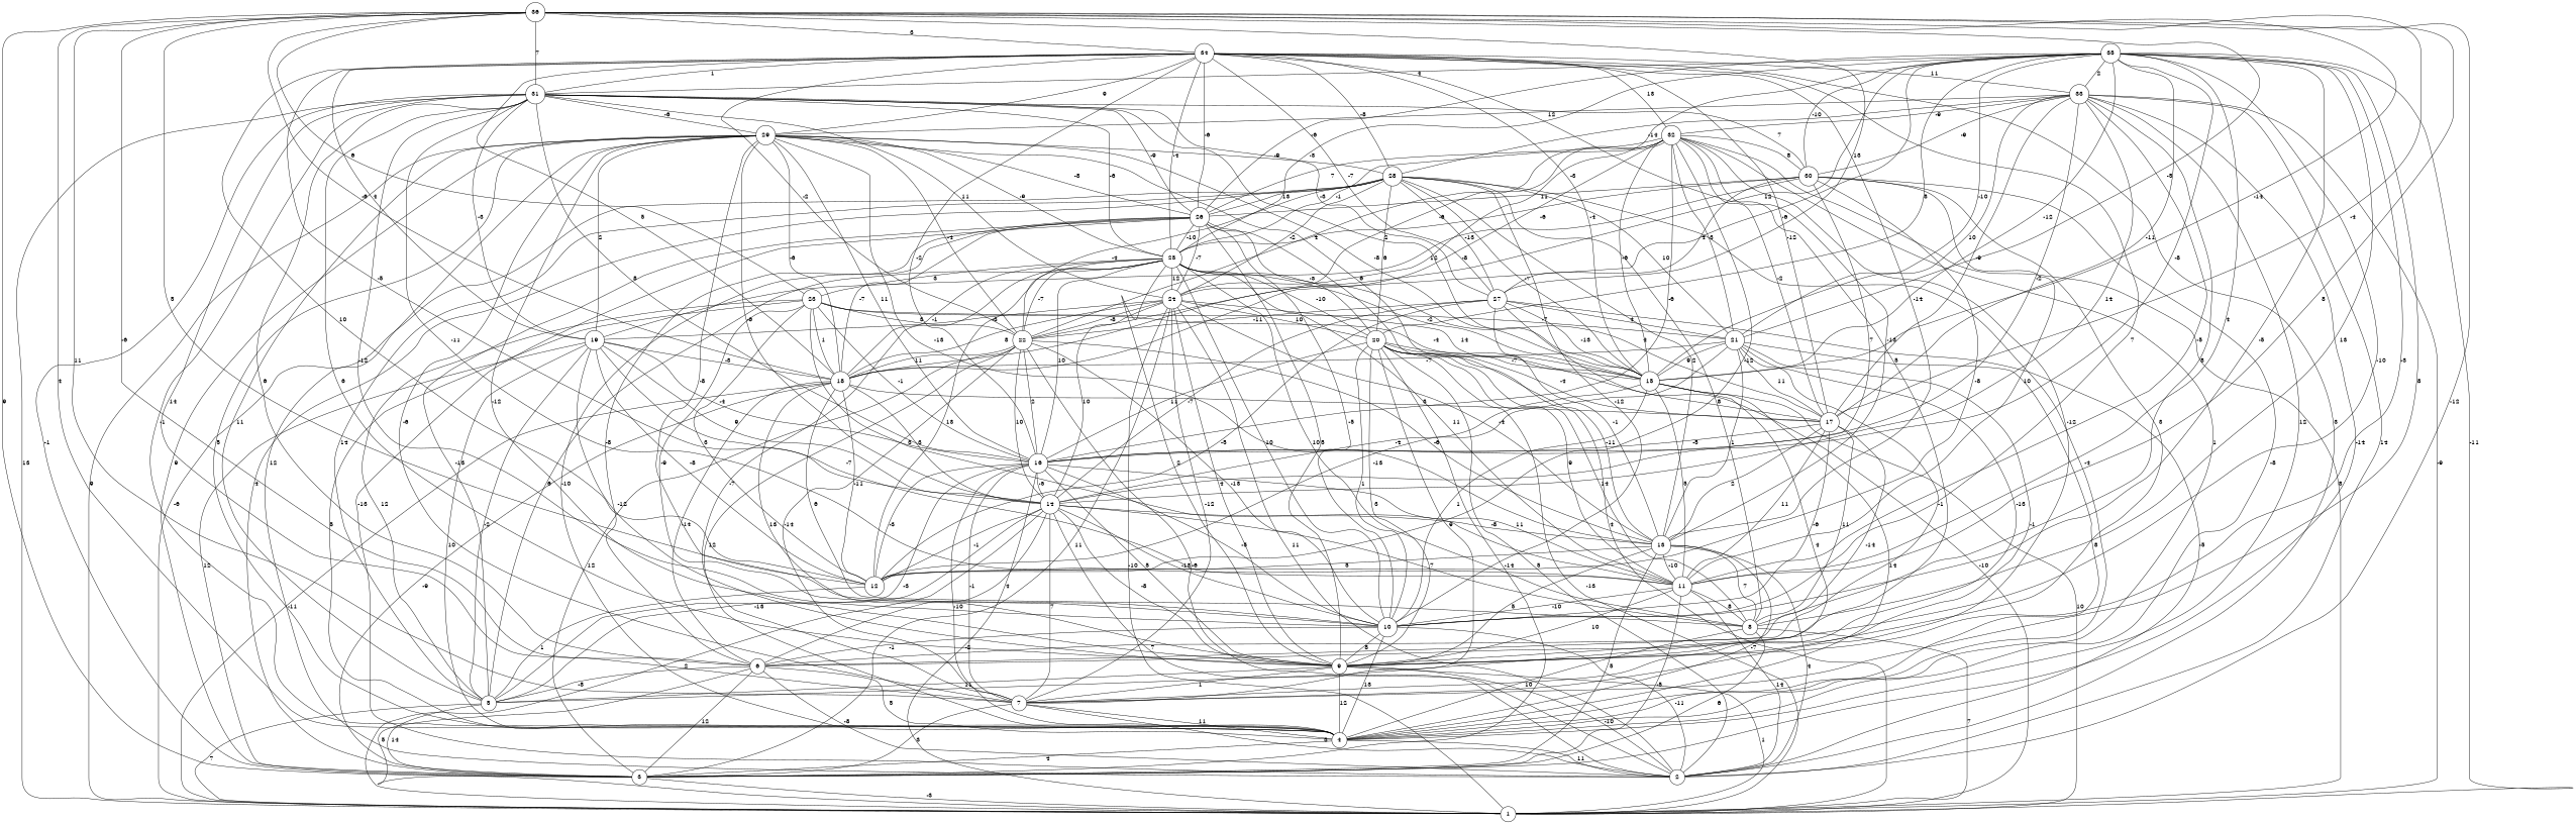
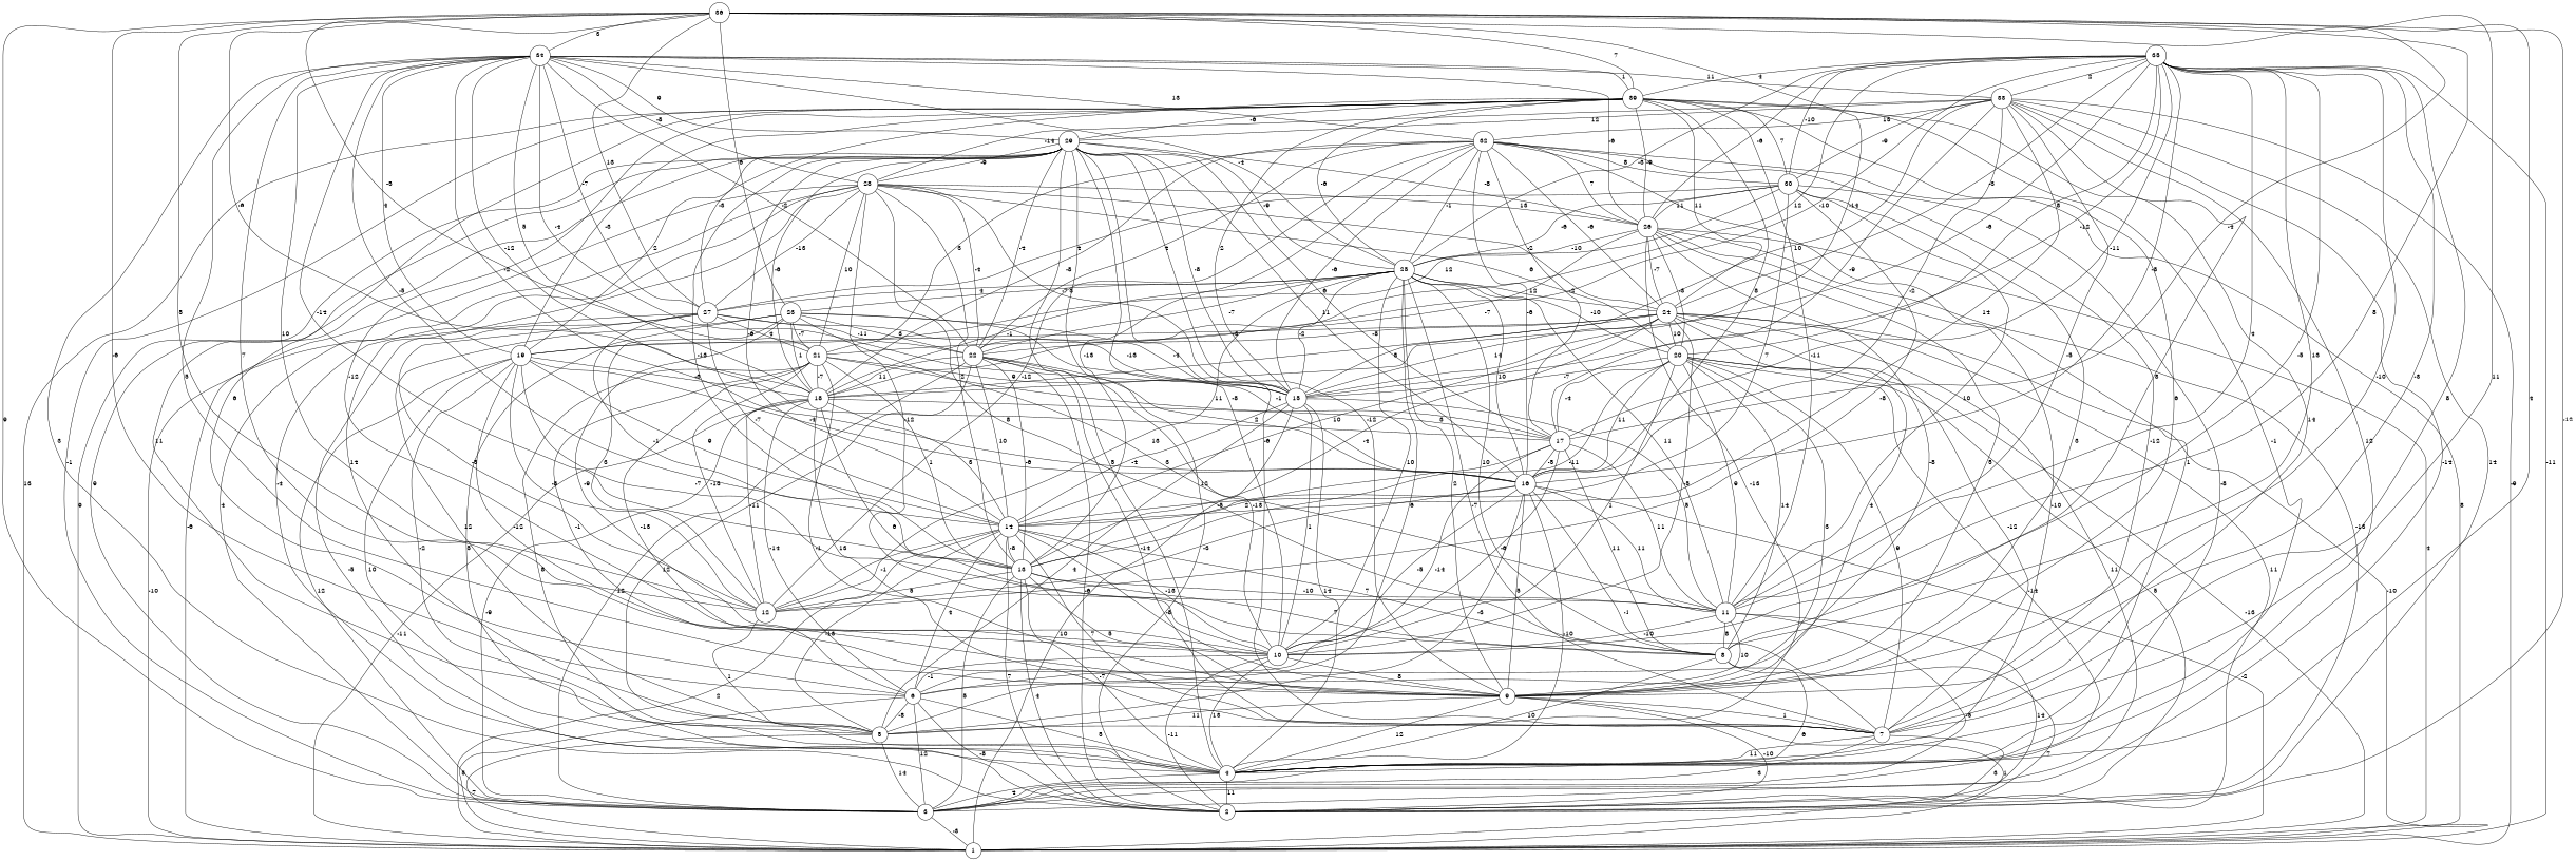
  graph {
    fontname="Helvetica,Arial,sans-serif"
    node [shape=circle]
    36
    2
    3
    4
    6
    7
    11
    12
    15
    17
    18
    21
    23
    27
-   31
+   31 [label=39]
    34
    1
    5
    8
    9
    10
    14
    16
    13
    22
    24
    25
    26
    30
    19
    29
    33
    28
    32
    20
    35
    36 -- 2 [label=-12]
    36 -- 3 [label=9]
    36 -- 4 [label=4]
    36 -- 6 [label=-6]
    36 -- 7 [label=11]
    36 -- 11 [label=8]
    36 -- 12 [label=5]
    36 -- 15 [label=-14]
    36 -- 17 [label=-4]
    36 -- 18 [label=-6]
    36 -- 21 [label=-5]
    36 -- 23 [label=6]
    36 -- 27 [label=13]
    36 -- 31 [label=7]
    36 -- 34 [label=3]
    3 -- 1 [label=-3]
    4 -- 2 [label=11]
    4 -- 3 [label=4]
    6 -- 2 [label=-8]
    6 -- 3 [label=12]
    6 -- 4 [label=5]
    6 -- 1 [label=5]
    6 -- 5 [label=-8]
    7 -- 2 [label=3]
    7 -- 3 [label=3]
    7 -- 4 [label=11]
    11 -- 2 [label=14]
    11 -- 3 [label=-5]
    11 -- 8 [label=8]
    11 -- 9 [label=10]
    11 -- 10 [label=-10]
    12 -- 5 [label=1]
    15 -- 4 [label=14]
    15 -- 11 [label=5]
    15 -- 1 [label=10]
    15 -- 5 [label=4]
    15 -- 10 [label=1]
    15 -- 14 [label=-4]
    17 -- 6 [label=-14]
    17 -- 11 [label=11]
    17 -- 8 [label=11]
    17 -- 10 [label=-6]
    17 -- 16 [label=-5]
    17 -- 13 [label=2]
    18 -- 3 [label=-9]
    18 -- 6 [label=-14]
    18 -- 12 [label=-11]
    18 -- 17 [label=3]
    18 -- 1 [label=-11]
    18 -- 8 [label=6]
    18 -- 9 [label=13]
    18 -- 14 [label=3]
    21 -- 4 [label=8]
    21 -- 6 [label=-1]
    21 -- 7 [label=-1]
    21 -- 12 [label=-13]
    21 -- 15 [label=9]
    21 -- 17 [label=11]
    21 -- 18 [label=-7]
    21 -- 9 [label=-13]
    21 -- 13 [label=1]
    23 -- 4 [label=5]
    23 -- 11 [label=3]
    23 -- 12 [label=3]
    23 -- 15 [label=-4]
    23 -- 18 [label=1]
    23 -- 21 [label=-7]
    23 -- 5 [label=12]
    23 -- 10 [label=-9]
    23 -- 16 [label=-1]
    23 -- 22 [label=3]
    27 -- 2 [label=-5]
    27 -- 12 [label=-5]
    27 -- 15 [label=-13]
    27 -- 21 [label=4]
    27 -- 1 [label=-10]
    27 -- 14 [label=-7]
    27 -- 13 [label=-1]
    27 -- 22 [label=-11]
    31 -- 3 [label=-1]
    31 -- 4 [label=-1]
    31 -- 6 [label=6]
    31 -- 7 [label=14]
    31 -- 11 [label=-11]
    31 -- 15 [label=2]
    31 -- 27 [label=-3]
    31 -- 1 [label=13]
    31 -- 9 [label=6]
    31 -- 10 [label=-12]
    31 -- 16 [label=8]
    31 -- 24 [label=11]
    31 -- 25 [label=-6]
    31 -- 26 [label=-9]
    31 -- 30 [label=7]
    31 -- 19 [label=-3]
    31 -- 29 [label=-6]
    34 -- 2 [label=3]
    34 -- 12 [label=10]
    34 -- 15 [label=-4]
    34 -- 17 [label=-12]
    34 -- 18 [label=5]
    34 -- 27 [label=-7]
    34 -- 31 [label=1]
    34 -- 9 [label=5]
    34 -- 10 [label=7]
    34 -- 14 [label=-5]
    34 -- 16 [label=-2]
    34 -- 13 [label=-14]
    34 -- 22 [label=-2]
    34 -- 25 [label=-4]
    34 -- 26 [label=-6]
    34 -- 19 [label=4]
    34 -- 29 [label=9]
    34 -- 33 [label=11]
    34 -- 28 [label=-8]
    34 -- 32 [label=13]
    5 -- 3 [label=14]
    5 -- 1 [label=7]
    8 -- 3 [label=6]
    8 -- 4 [label=10]
    8 -- 1 [label=7]
    9 -- 2 [label=-10]
    9 -- 4 [label=12]
    9 -- 7 [label=1]
    9 -- 1 [label=1]
    9 -- 5 [label=11]
    10 -- 2 [label=-11]
    10 -- 4 [label=13]
    10 -- 6 [label=-1]
    10 -- 9 [label=8]
    14 -- 2 [label=7]
    14 -- 6 [label=4]
    14 -- 7 [label=7]
    14 -- 12 [label=-1]
    14 -- 1 [label=2]
    14 -- 5 [label=-13]
    14 -- 8 [label=7]
    14 -- 9 [label=-8]
    14 -- 10 [label=-13]
    14 -- 13 [label=-8]
    16 -- 4 [label=-10]
    16 -- 7 [label=-1]
    16 -- 11 [label=11]
    16 -- 12 [label=-3]
    16 -- 1 [label=-2]
    16 -- 5 [label=-3]
    16 -- 9 [label=5]
    16 -- 10 [label=-5]
    16 -- 14 [label=-5]
    13 -- 2 [label=4]
    13 -- 3 [label=5]
    13 -- 4 [label=-7]
    13 -- 11 [label=-10]
    13 -- 12 [label=5]
    13 -- 8 [label=7]
    13 -- 9 [label=5]
    22 -- 2 [label=-6]
    22 -- 3 [label=12]
    22 -- 4 [label=12]
    22 -- 7 [label=-14]
    22 -- 18 [label=11]
    22 -- 10 [label=-13]
    22 -- 14 [label=10]
    22 -- 16 [label=2]
    22 -- 13 [label=-6]
    24 -- 2 [label=11]
    24 -- 3 [label=11]
    24 -- 7 [label=-12]
    24 -- 15 [label=14]
    24 -- 18 [label=8]
    24 -- 1 [label=-10]
    24 -- 9 [label=4]
    24 -- 14 [label=10]
    24 -- 13 [label=-4]
    24 -- 22 [label=-8]
    24 -- 19 [label=-3]
    24 -- 20 [label=10]
    25 -- 7 [label=-7]
    25 -- 11 [label=11]
    25 -- 12 [label=13]
    25 -- 15 [label=-2]
-   25 -- 17 [label=4]
+   25 -- 27 [label=4]
    25 -- 18 [label=-1]
    25 -- 23 [label=3]
    25 -- 5 [label=6]
    25 -- 8 [label=10]
    25 -- 9 [label=2]
    25 -- 10 [label=10]
    25 -- 16 [label=10]
    25 -- 22 [label=-7]
    25 -- 24 [label=12]
    25 -- 20 [label=-10]
    26 -- 2 [label=-13]
    26 -- 4 [label=-10]
    26 -- 6 [label=-8]
    26 -- 18 [label=-7]
    26 -- 1 [label=4]
    26 -- 5 [label=-13]
    26 -- 9 [label=5]
-   26 -- 10 [label=-5]
+   24 -- 10 [label=-5]
    26 -- 24 [label=-7]
    26 -- 25 [label=-10]
    26 -- 20 [label=-3]
    30 -- 4 [label=-8]
    30 -- 11 [label=10]
    30 -- 12 [label=-8]
    30 -- 27 [label=4]
    30 -- 9 [label=3]
    30 -- 14 [label=7]
    30 -- 25 [label=-6]
    30 -- 26 [label=11]
    30 -- 19 [label=12]
    19 -- 3 [label=12]
    19 -- 4 [label=10]
    19 -- 11 [label=-7]
    19 -- 12 [label=-8]
    19 -- 18 [label=-3]
    19 -- 5 [label=-2]
    19 -- 9 [label=-12]
    19 -- 14 [label=9]
    19 -- 16 [label=-4]
    29 -- 2 [label=12]
    29 -- 3 [label=9]
    29 -- 4 [label=5]
    29 -- 7 [label=-6]
    29 -- 15 [label=-8]
    29 -- 17 [label=6]
    29 -- 18 [label=-6]
    29 -- 1 [label=9]
    29 -- 5 [label=11]
    29 -- 9 [label=-12]
    29 -- 10 [label=-8]
    29 -- 14 [label=-6]
    29 -- 16 [label=11]
    29 -- 13 [label=-13]
    29 -- 22 [label=-4]
    29 -- 25 [label=-9]
    29 -- 26 [label=-8]
    29 -- 19 [label=2]
    29 -- 28 [label=-9]
    33 -- 2 [label=14]
    33 -- 3 [label=-14]
    33 -- 4 [label=12]
    33 -- 11 [label=-5]
    33 -- 15 [label=10]
    33 -- 17 [label=-9]
    33 -- 1 [label=-9]
    33 -- 8 [label=8]
    33 -- 14 [label=14]
    33 -- 16 [label=-2]
    33 -- 30 [label=-9]
    33 -- 29 [label=12]
    33 -- 28 [label=-14]
-   33 -- 32 [label=-9]
+   33 -- 32 [label=13]
    28 -- 3 [label=4]
    28 -- 4 [label=-4]
    28 -- 15 [label=-7]
    28 -- 21 [label=10]
    28 -- 27 [label=-13]
    28 -- 1 [label=-6]
    28 -- 5 [label=14]
    28 -- 8 [label=8]
    28 -- 10 [label=-12]
    28 -- 13 [label=2]
    28 -- 22 [label=-4]
    28 -- 24 [label=-2]
    28 -- 26 [label=13]
    28 -- 20 [label=6]
    32 -- 4 [label=1]
    32 -- 7 [label=-12]
    32 -- 12 [label=-12]
    32 -- 15 [label=-6]
    32 -- 17 [label=-2]
    32 -- 18 [label=-8]
    32 -- 21 [label=3]
    32 -- 1 [label=8]
    32 -- 16 [label=-6]
    32 -- 13 [label=-13]
    32 -- 22 [label=4]
    32 -- 24 [label=-6]
    32 -- 25 [label=-1]
    32 -- 26 [label=7]
    32 -- 30 [label=8]
    20 -- 2 [label=5]
    20 -- 3 [label=-14]
    20 -- 7 [label=9]
    20 -- 11 [label=9]
    20 -- 15 [label=-7]
    20 -- 17 [label=-4]
    20 -- 1 [label=-13]
    20 -- 8 [label=14]
    20 -- 9 [label=3]
    20 -- 10 [label=1]
    20 -- 16 [label=11]
    20 -- 13 [label=-11]
    35 -- 6 [label=-10]
    35 -- 7 [label=8]
    35 -- 11 [label=4]
    35 -- 15 [label=-12]
    35 -- 17 [label=-11]
    35 -- 18 [label=-6]
    35 -- 21 [label=-10]
    35 -- 31 [label=4]
    35 -- 1 [label=-11]
    35 -- 8 [label=13]
    35 -- 9 [label=-3]
    35 -- 10 [label=-5]
    35 -- 16 [label=-8]
    35 -- 22 [label=12]
    35 -- 24 [label=-3]
    35 -- 25 [label=-3]
    35 -- 26 [label=-6]
    35 -- 30 [label=-10]
    35 -- 33 [label=2]
    35 -- 20 [label=8]
  }
